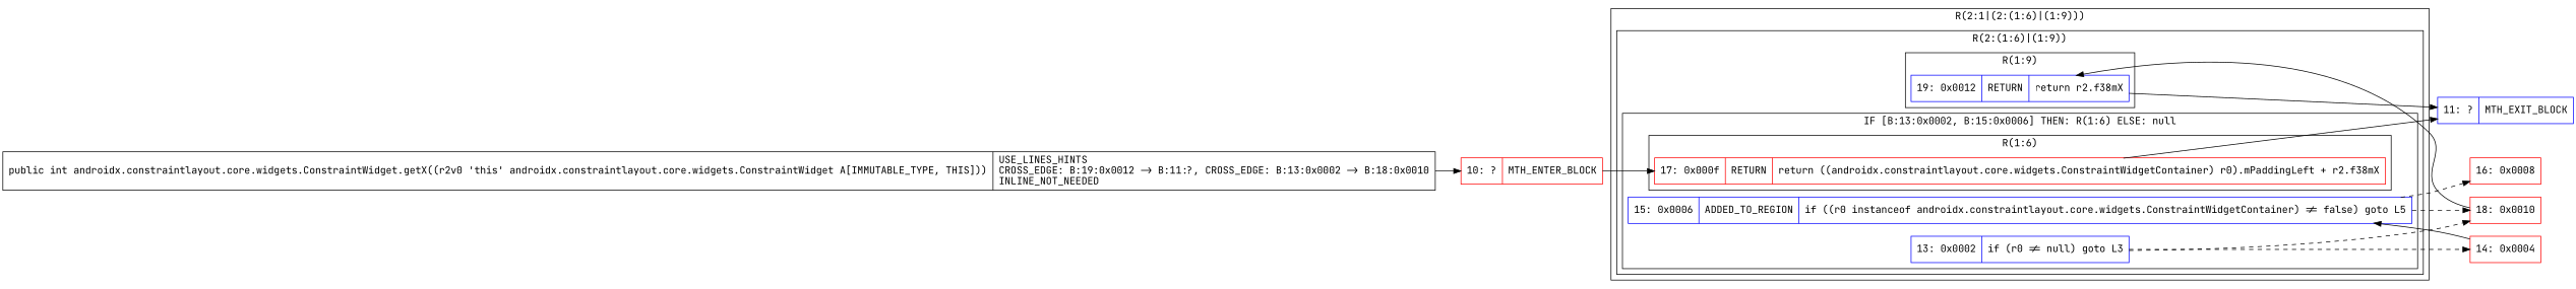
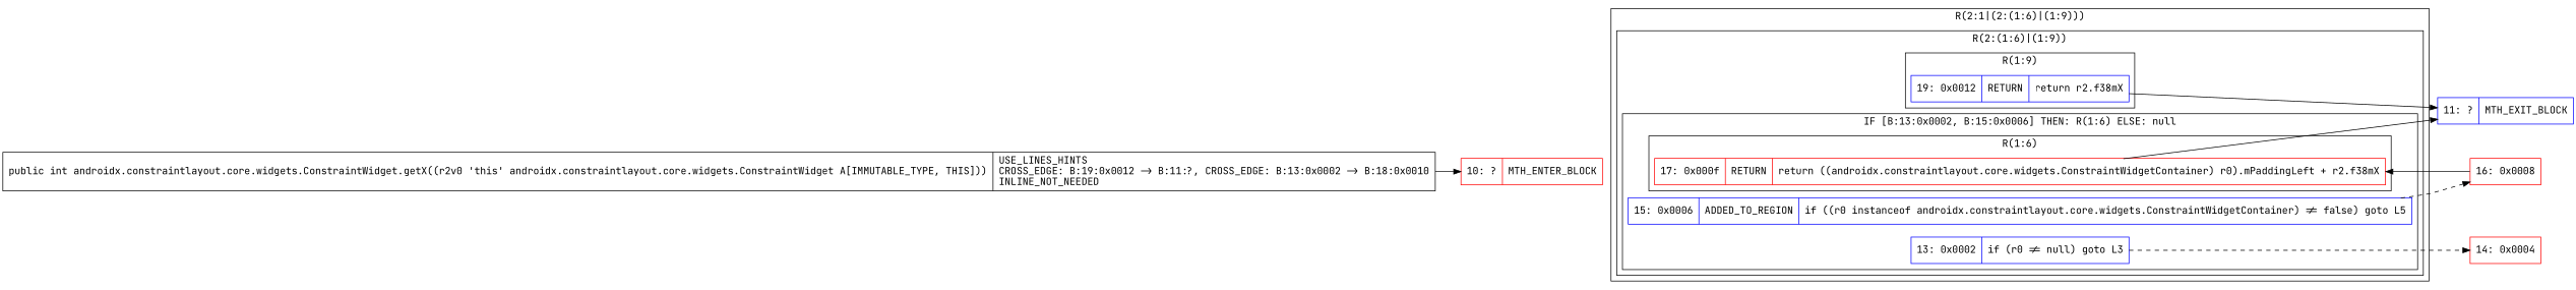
  digraph {
    fontname="JetBrains Mono"
    rankdir=LR
    node [color=red fontname="JetBrains Mono" shape=record]
    edge [fontname="JetBrains Mono"]
    n1 [label="{17\:\ 0x000f|RETURN\l|return ((androidx.constraintlayout.core.widgets.ConstraintWidgetContainer) r0).mPaddingLeft + r2.f38mX\l}"]
    n2 [color=blue label="{13\:\ 0x0002|if (r0 != null) goto L3\l}"]
    n3 [color=blue label="{15\:\ 0x0006|ADDED_TO_REGION\l|if ((r0 instanceof androidx.constraintlayout.core.widgets.ConstraintWidgetContainer) != false) goto L5\l}"]
    n4 [color=blue label="{19\:\ 0x0012|RETURN\l|return r2.f38mX\l}"]
    n5 [color=blue label="{11\:\ ?|MTH_EXIT_BLOCK\l}"]
    n6 [label="{14\:\ 0x0004}"]
-   n7 [label="{18\:\ 0x0010}"]
    n8 [label="{16\:\ 0x0008}"]
    n9 [label="{10\:\ ?|MTH_ENTER_BLOCK\l}"]
    n10 [label="{public int androidx.constraintlayout.core.widgets.ConstraintWidget.getX((r2v0 'this' androidx.constraintlayout.core.widgets.ConstraintWidget A[IMMUTABLE_TYPE, THIS]))  | USE_LINES_HINTS\lCROSS_EDGE: B:19:0x0012 \-\> B:11:?, CROSS_EDGE: B:13:0x0002 \-\> B:18:0x0010\lINLINE_NOT_NEEDED\l}" color=""]
    subgraph cluster_1 {
      label="R(2:1|(2:(1:6)|(1:9)))"
      subgraph cluster_2 {
        label="R(2:(1:6)|(1:9))"
        subgraph cluster_3 {
          label="IF [B:13:0x0002, B:15:0x0006] THEN: R(1:6) ELSE: null"
          n2
          n3
          subgraph cluster_4 {
            label="R(1:6)"
            n1
          }
        }
        subgraph cluster_5 {
          label="R(1:9)"
          n4
        }
      }
    }
    n1 -> n5
    n2 -> n6 [style=dashed]
-   n2 -> n7 [style=dashed]
-   n3 -> n7 [style=dashed]
    n3 -> n8 [style=dashed]
    n4 -> n5
-   n6 -> n3
-   n7 -> n4
-   n9 -> n1
+   n8 -> n1
    n10 -> n9
  }
